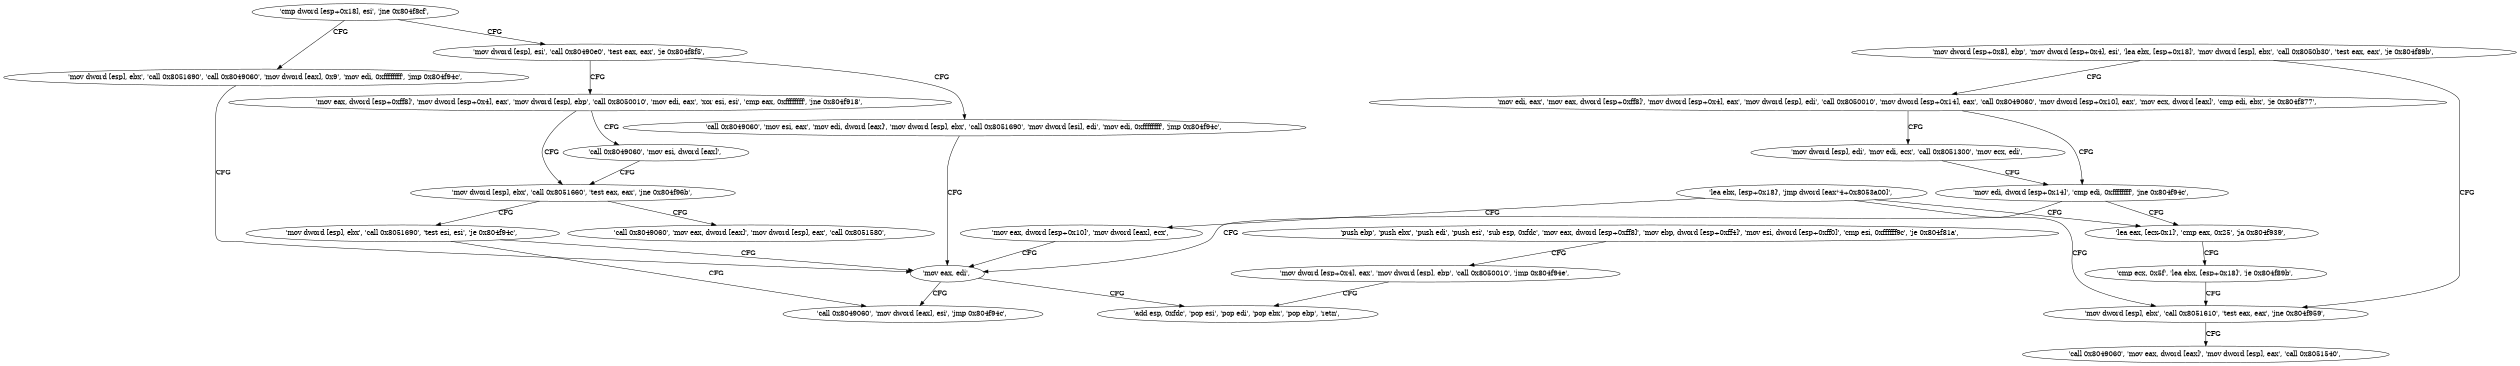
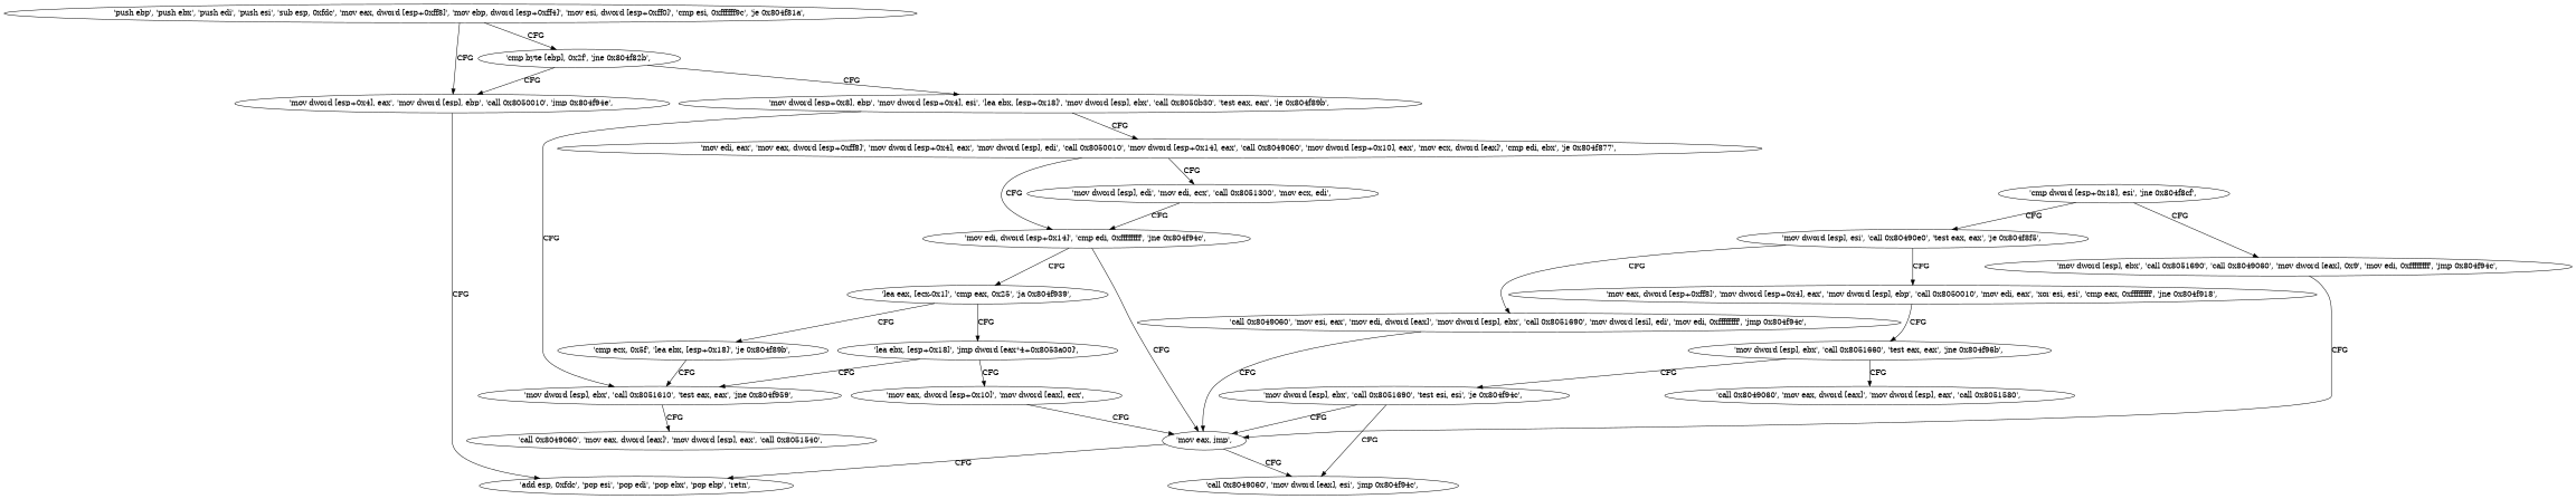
  digraph {
    n1 [label="'push ebp', 'push ebx', 'push edi', 'push esi', 'sub esp, 0xfdc', 'mov eax, dword [esp+0xff8]', 'mov ebp, dword [esp+0xff4]', 'mov esi, dword [esp+0xff0]', 'cmp esi, 0xffffff9c', 'je 0x804f81a', "]
    n2 [label="'mov dword [esp+0x4], eax', 'mov dword [esp], ebp', 'call 0x8050010', 'jmp 0x804f94e', "]
+   n3 [label="'cmp byte [ebp], 0x2f', 'jne 0x804f82b', "]
    n4 [label="'add esp, 0xfdc', 'pop esi', 'pop edi', 'pop ebx', 'pop ebp', 'retn', "]
    n5 [label="'mov dword [esp+0x8], ebp', 'mov dword [esp+0x4], esi', 'lea ebx, [esp+0x18]', 'mov dword [esp], ebx', 'call 0x8050b30', 'test eax, eax', 'je 0x804f89b', "]
    n6 [label="'mov dword [esp], ebx', 'call 0x8051610', 'test eax, eax', 'jne 0x804f959', "]
    n7 [label="'mov edi, eax', 'mov eax, dword [esp+0xff8]', 'mov dword [esp+0x4], eax', 'mov dword [esp], edi', 'call 0x8050010', 'mov dword [esp+0x14], eax', 'call 0x8049060', 'mov dword [esp+0x10], eax', 'mov ecx, dword [eax]', 'cmp edi, ebx', 'je 0x804f877', "]
    n8 [label="'call 0x8049060', 'mov eax, dword [eax]', 'mov dword [esp], eax', 'call 0x8051540', "]
    n9 [label="'mov edi, dword [esp+0x14]', 'cmp edi, 0xffffffff', 'jne 0x804f94c', "]
    n10 [label="'mov dword [esp], edi', 'mov edi, ecx', 'call 0x8051300', 'mov ecx, edi', "]
-   n11 [label="'mov eax, edi', "]
+   n11 [label="'mov eax, jmp',"]
    n12 [label="'lea eax, [ecx-0x1]', 'cmp eax, 0x25', 'ja 0x804f939', "]
    n13 [label="'mov dword [esp], esi', 'call 0x80490e0', 'test eax, eax', 'je 0x804f8f5', "]
    n14 [label="'mov eax, dword [esp+0xff8]', 'mov dword [esp+0x4], eax', 'mov dword [esp], ebp', 'call 0x8050010', 'mov edi, eax', 'xor esi, esi', 'cmp eax, 0xffffffff', 'jne 0x804f918', "]
    n15 [label="'call 0x8049060', 'mov esi, eax', 'mov edi, dword [eax]', 'mov dword [esp], ebx', 'call 0x8051690', 'mov dword [esi], edi', 'mov edi, 0xffffffff', 'jmp 0x804f94c', "]
    n16 [label="'cmp dword [esp+0x18], esi', 'jne 0x804f8cf', "]
    n17 [label="'mov dword [esp], ebx', 'call 0x8051690', 'call 0x8049060', 'mov dword [eax], 0x9', 'mov edi, 0xffffffff', 'jmp 0x804f94c', "]
    n18 [label="'call 0x8049060', 'mov dword [eax], esi', 'jmp 0x804f94c', "]
    n19 [label="'cmp ecx, 0x5f', 'lea ebx, [esp+0x18]', 'je 0x804f89b', "]
    n20 [label="'lea ebx, [esp+0x18]', 'jmp dword [eax*4+0x8053a00]', "]
    n21 [label="'mov dword [esp], ebx', 'call 0x8051660', 'test eax, eax', 'jne 0x804f96b', "]
-   n22 [label="'call 0x8049060', 'mov esi, dword [eax]', "]
    n23 [label="'mov eax, dword [esp+0x10]', 'mov dword [eax], ecx', "]
    n24 [label="'call 0x8049060', 'mov eax, dword [eax]', 'mov dword [esp], eax', 'call 0x8051580', "]
    n25 [label="'mov dword [esp], ebx', 'call 0x8051690', 'test esi, esi', 'je 0x804f94c', "]
    n1 -> n2 [label=CFG]
+   n1 -> n3 [label=CFG]
    n2 -> n4 [label=CFG]
+   n3 -> n2 [label=CFG]
+   n3 -> n5 [label=CFG]
    n5 -> n6 [label=CFG]
    n5 -> n7 [label=CFG]
    n6 -> n8 [label=CFG]
    n7 -> n9 [label=CFG]
    n7 -> n10 [label=CFG]
    n9 -> n11 [label=CFG]
    n9 -> n12 [label=CFG]
    n10 -> n9 [label=CFG]
    n11 -> n4 [label=CFG]
    n11 -> n18 [label=CFG]
    n12 -> n19 [label=CFG]
-   n20 -> n12 [label=CFG]
+   n12 -> n20 [label=CFG]
    n13 -> n14 [label=CFG]
    n13 -> n15 [label=CFG]
    n14 -> n21 [label=CFG]
-   n14 -> n22 [label=CFG]
    n15 -> n11 [label=CFG]
    n16 -> n13 [label=CFG]
    n16 -> n17 [label=CFG]
    n17 -> n11 [label=CFG]
    n19 -> n6 [label=CFG]
    n20 -> n6 [label=CFG]
    n20 -> n23 [label=CFG]
    n21 -> n24 [label=CFG]
    n21 -> n25 [label=CFG]
-   n22 -> n21 [label=CFG]
    n23 -> n11 [label=CFG]
    n25 -> n11 [label=CFG]
    n25 -> n18 [label=CFG]
  }
